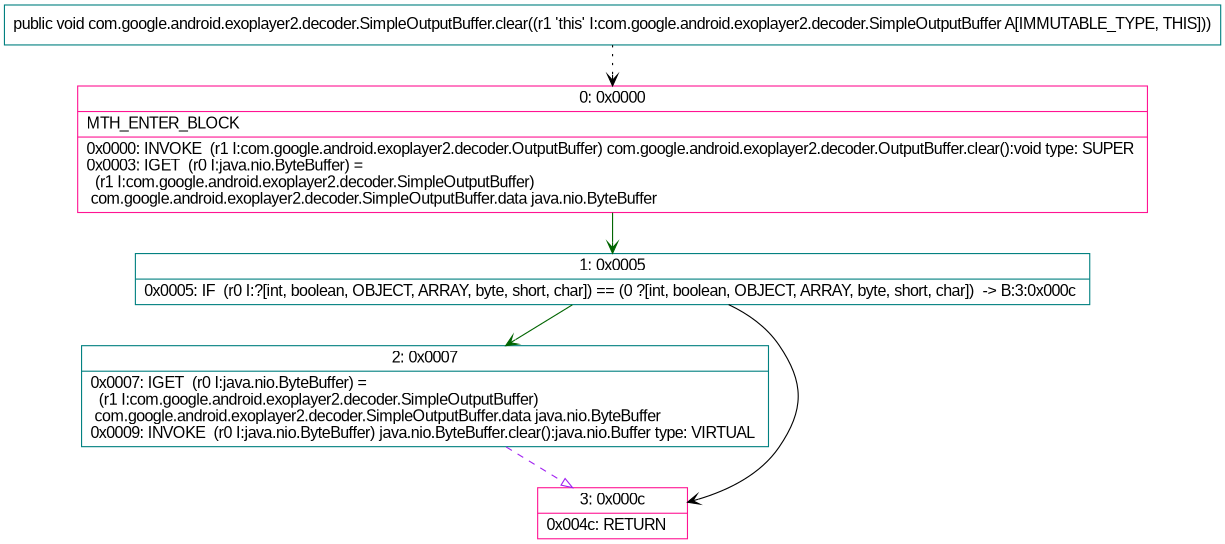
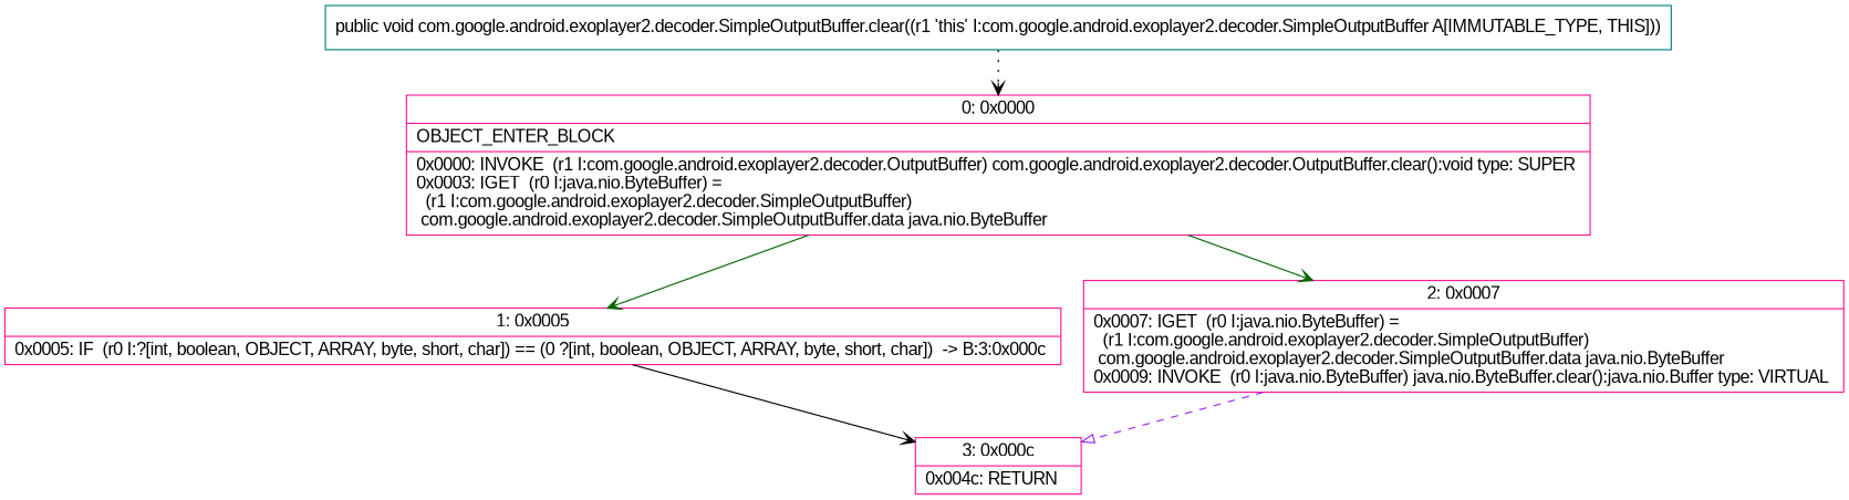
  digraph {
    fontname="Liberation Sans"
    node [color=teal fontname="Liberation Sans" shape=record]
    edge [arrowhead=vee color=darkgreen fontname="Liberation Sans" style=solid]
-   n1 [color=deeppink label="{0\:\ 0x0000|MTH_ENTER_BLOCK\l|0x0000: INVOKE  (r1 I:com.google.android.exoplayer2.decoder.OutputBuffer) com.google.android.exoplayer2.decoder.OutputBuffer.clear():void type: SUPER \l0x0003: IGET  (r0 I:java.nio.ByteBuffer) = \l  (r1 I:com.google.android.exoplayer2.decoder.SimpleOutputBuffer)\l com.google.android.exoplayer2.decoder.SimpleOutputBuffer.data java.nio.ByteBuffer \l}"]
-   n2 [label="{1\:\ 0x0005|0x0005: IF  (r0 I:?[int, boolean, OBJECT, ARRAY, byte, short, char]) == (0 ?[int, boolean, OBJECT, ARRAY, byte, short, char])  \-\> B:3:0x000c \l}"]
-   n3 [label="{2\:\ 0x0007|0x0007: IGET  (r0 I:java.nio.ByteBuffer) = \l  (r1 I:com.google.android.exoplayer2.decoder.SimpleOutputBuffer)\l com.google.android.exoplayer2.decoder.SimpleOutputBuffer.data java.nio.ByteBuffer \l0x0009: INVOKE  (r0 I:java.nio.ByteBuffer) java.nio.ByteBuffer.clear():java.nio.Buffer type: VIRTUAL \l}"]
+   n1 [color=deeppink label="{0\:\ 0x0000|OBJECT_ENTER_BLOCK\l|0x0000: INVOKE  (r1 I:com.google.android.exoplayer2.decoder.OutputBuffer) com.google.android.exoplayer2.decoder.OutputBuffer.clear():void type: SUPER \l0x0003: IGET  (r0 I:java.nio.ByteBuffer) = \l  (r1 I:com.google.android.exoplayer2.decoder.SimpleOutputBuffer)\l com.google.android.exoplayer2.decoder.SimpleOutputBuffer.data java.nio.ByteBuffer \l}"]
+   n2 [color=deeppink label="{1\:\ 0x0005|0x0005: IF  (r0 I:?[int, boolean, OBJECT, ARRAY, byte, short, char]) == (0 ?[int, boolean, OBJECT, ARRAY, byte, short, char])  \-\> B:3:0x000c \l}"]
+   n3 [color=deeppink label="{2\:\ 0x0007|0x0007: IGET  (r0 I:java.nio.ByteBuffer) = \l  (r1 I:com.google.android.exoplayer2.decoder.SimpleOutputBuffer)\l com.google.android.exoplayer2.decoder.SimpleOutputBuffer.data java.nio.ByteBuffer \l0x0009: INVOKE  (r0 I:java.nio.ByteBuffer) java.nio.ByteBuffer.clear():java.nio.Buffer type: VIRTUAL \l}"]
    n4 [color=deeppink label="{3\:\ 0x000c|0x004c: RETURN   \l}"]
    n5 [label="{public void com.google.android.exoplayer2.decoder.SimpleOutputBuffer.clear((r1 'this' I:com.google.android.exoplayer2.decoder.SimpleOutputBuffer A[IMMUTABLE_TYPE, THIS])) }"]
    n1 -> n2
-   n2 -> n3
+   n1 -> n3
    n2 -> n4 [color=black]
    n3 -> n4 [arrowhead=onormal color=purple style=dashed]
    n5 -> n1 [color=black style=dotted]
  }
